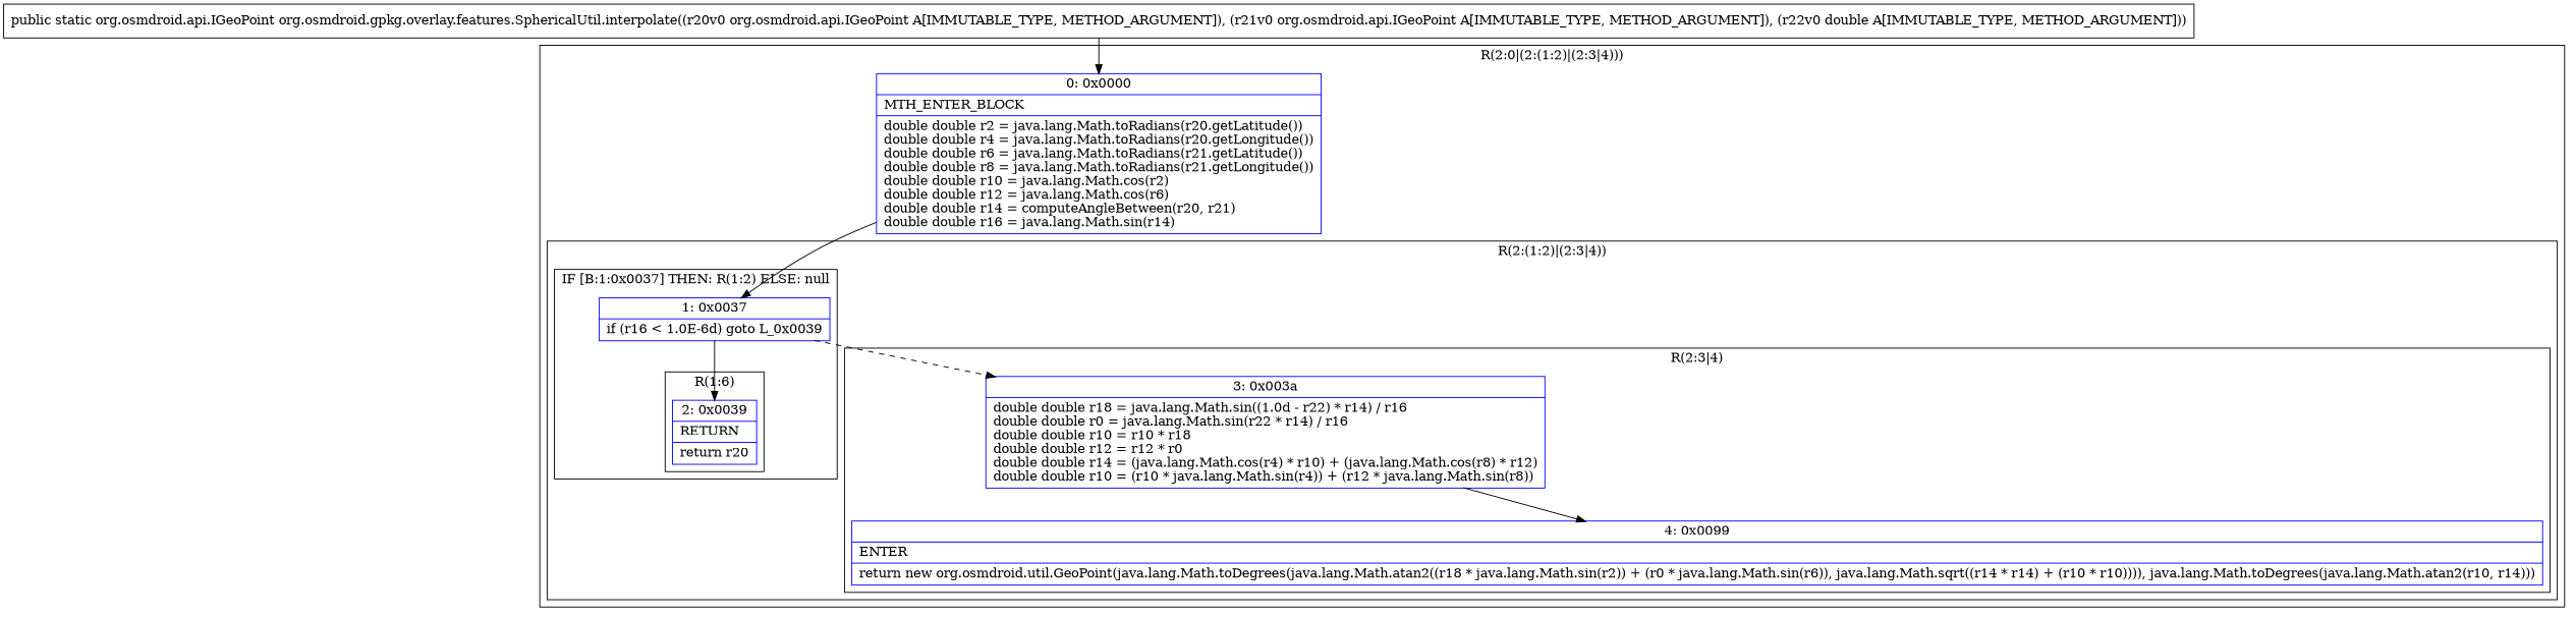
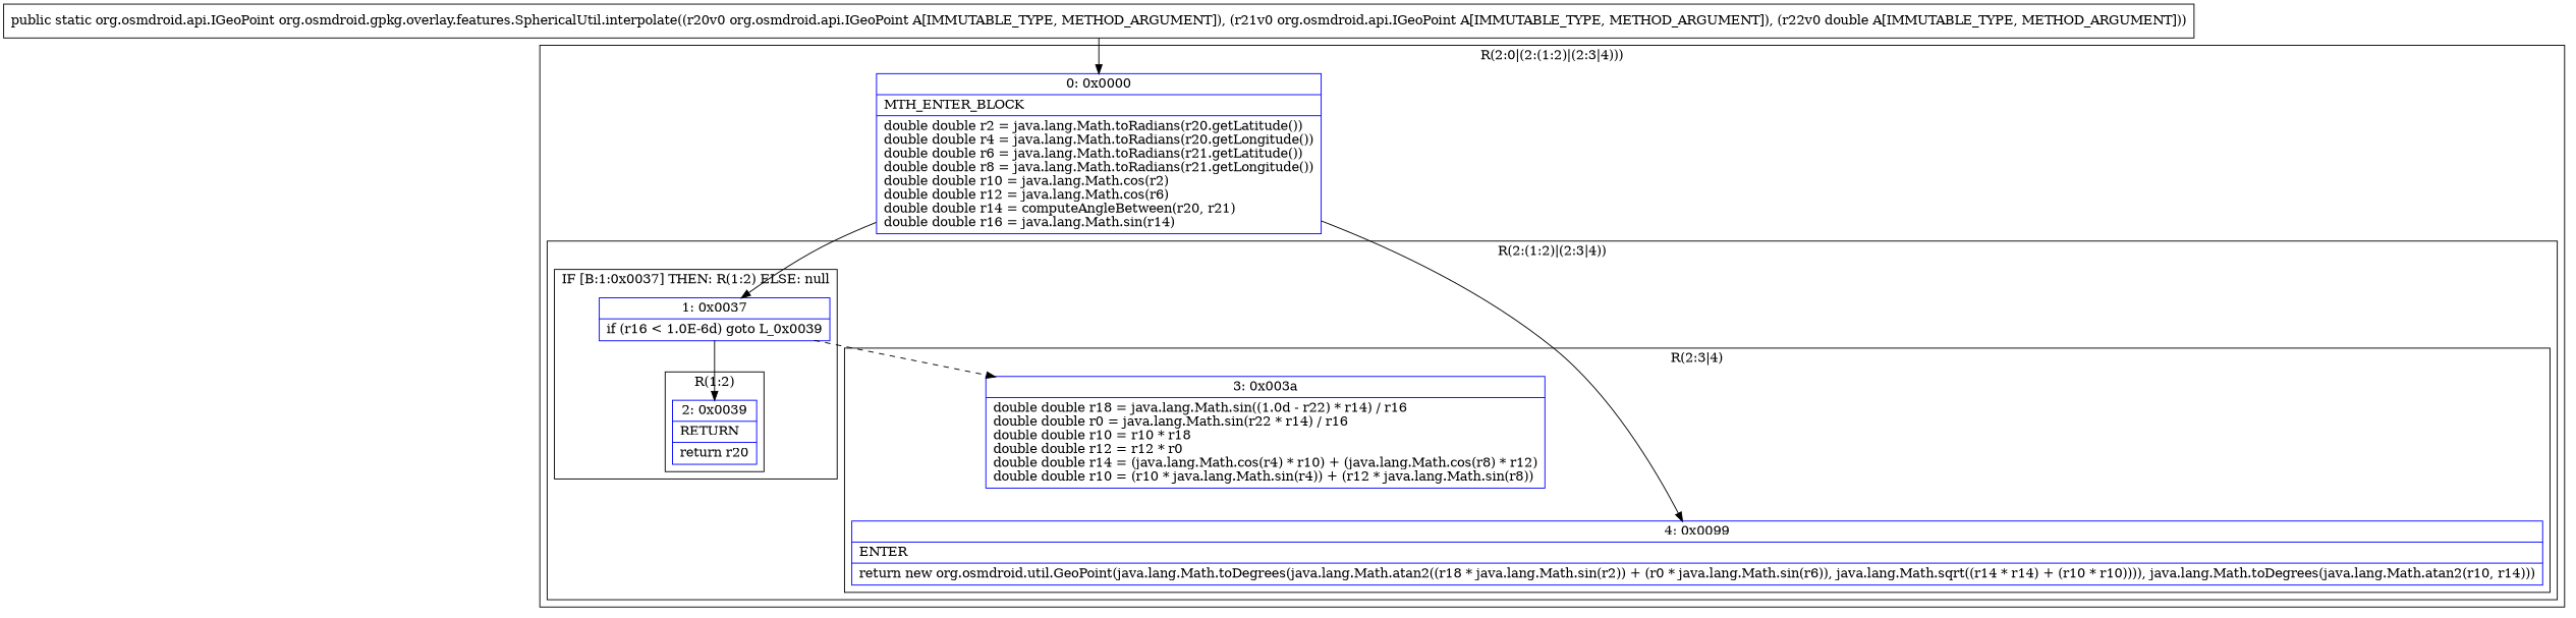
  digraph {
    node [color=blue shape=record]
    n1 [label="{2\:\ 0x0039|RETURN\l|return r20\l}"]
    n2 [label="{1\:\ 0x0037|if (r16 \< 1.0E\-6d) goto L_0x0039\l}"]
    n3 [label="{3\:\ 0x003a|double double r18 = java.lang.Math.sin((1.0d \- r22) * r14) \/ r16\ldouble double r0 = java.lang.Math.sin(r22 * r14) \/ r16\ldouble double r10 = r10 * r18\ldouble double r12 = r12 * r0\ldouble double r14 = (java.lang.Math.cos(r4) * r10) + (java.lang.Math.cos(r8) * r12)\ldouble double r10 = (r10 * java.lang.Math.sin(r4)) + (r12 * java.lang.Math.sin(r8))\l}"]
    n4 [label="{4\:\ 0x0099|ENTER\l|return new org.osmdroid.util.GeoPoint(java.lang.Math.toDegrees(java.lang.Math.atan2((r18 * java.lang.Math.sin(r2)) + (r0 * java.lang.Math.sin(r6)), java.lang.Math.sqrt((r14 * r14) + (r10 * r10)))), java.lang.Math.toDegrees(java.lang.Math.atan2(r10, r14)))\l}"]
    n5 [label="{0\:\ 0x0000|MTH_ENTER_BLOCK\l|double double r2 = java.lang.Math.toRadians(r20.getLatitude())\ldouble double r4 = java.lang.Math.toRadians(r20.getLongitude())\ldouble double r6 = java.lang.Math.toRadians(r21.getLatitude())\ldouble double r8 = java.lang.Math.toRadians(r21.getLongitude())\ldouble double r10 = java.lang.Math.cos(r2)\ldouble double r12 = java.lang.Math.cos(r6)\ldouble double r14 = computeAngleBetween(r20, r21)\ldouble double r16 = java.lang.Math.sin(r14)\l}"]
    n6 [label="{public static org.osmdroid.api.IGeoPoint org.osmdroid.gpkg.overlay.features.SphericalUtil.interpolate((r20v0 org.osmdroid.api.IGeoPoint A[IMMUTABLE_TYPE, METHOD_ARGUMENT]), (r21v0 org.osmdroid.api.IGeoPoint A[IMMUTABLE_TYPE, METHOD_ARGUMENT]), (r22v0 double A[IMMUTABLE_TYPE, METHOD_ARGUMENT])) }" color=""]
    subgraph cluster_1 {
      label="R(2:0|(2:(1:2)|(2:3|4)))"
      n5
      subgraph cluster_2 {
        label="R(2:(1:2)|(2:3|4))"
        subgraph cluster_3 {
          label="IF [B:1:0x0037] THEN: R(1:2) ELSE: null"
          n2
          subgraph cluster_4 {
-           label="R(1:6)"
+           label="R(1:2)"
            n1
          }
        }
        subgraph cluster_5 {
          label="R(2:3|4)"
          n3
          n4
        }
      }
    }
    n2 -> n1
    n2 -> n3 [style=dashed]
-   n3 -> n4
+   n5 -> n4
    n5 -> n2
    n6 -> n5
  }
